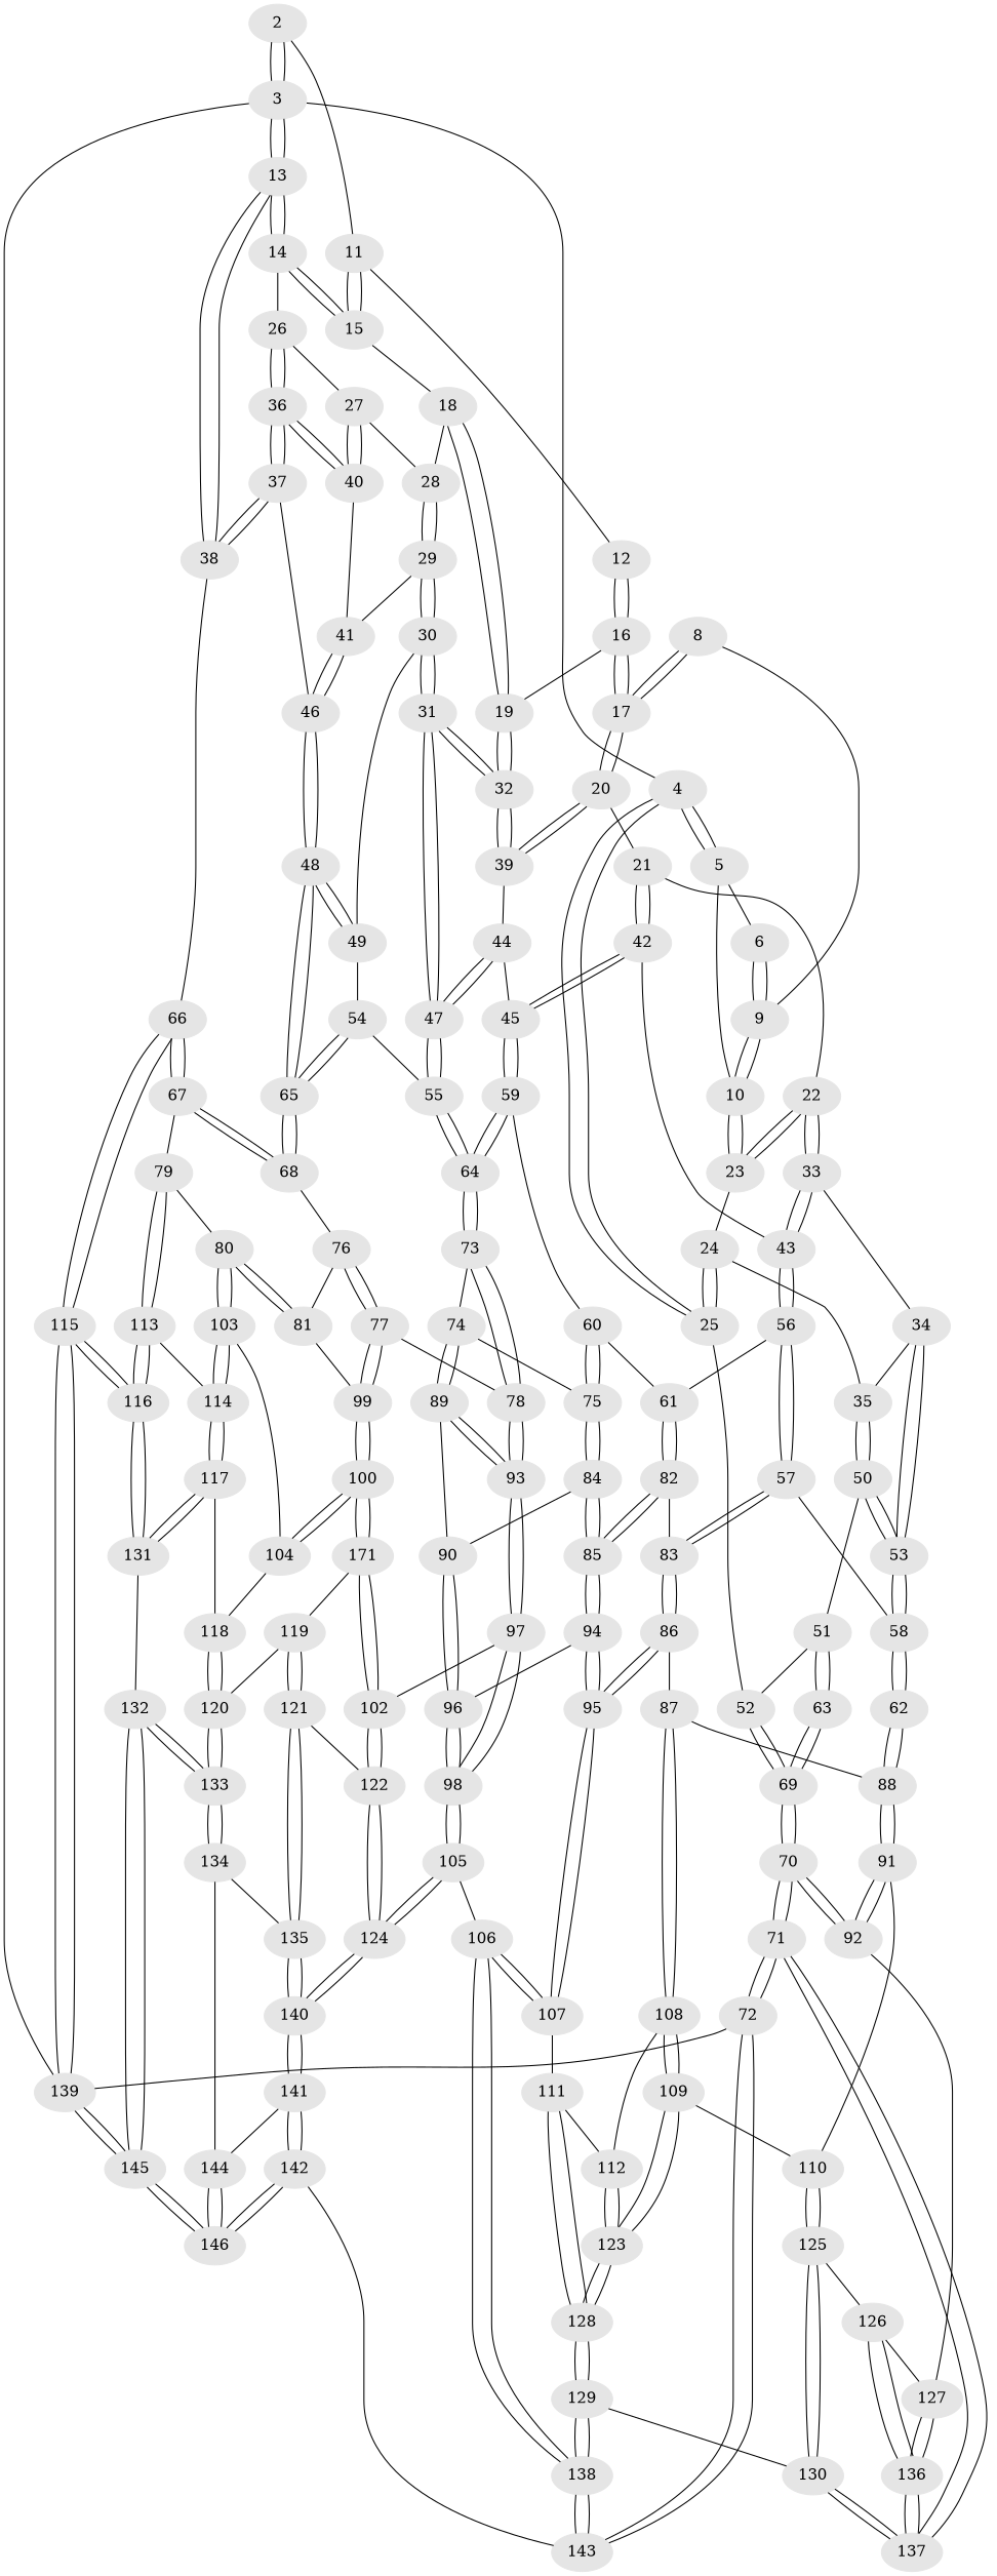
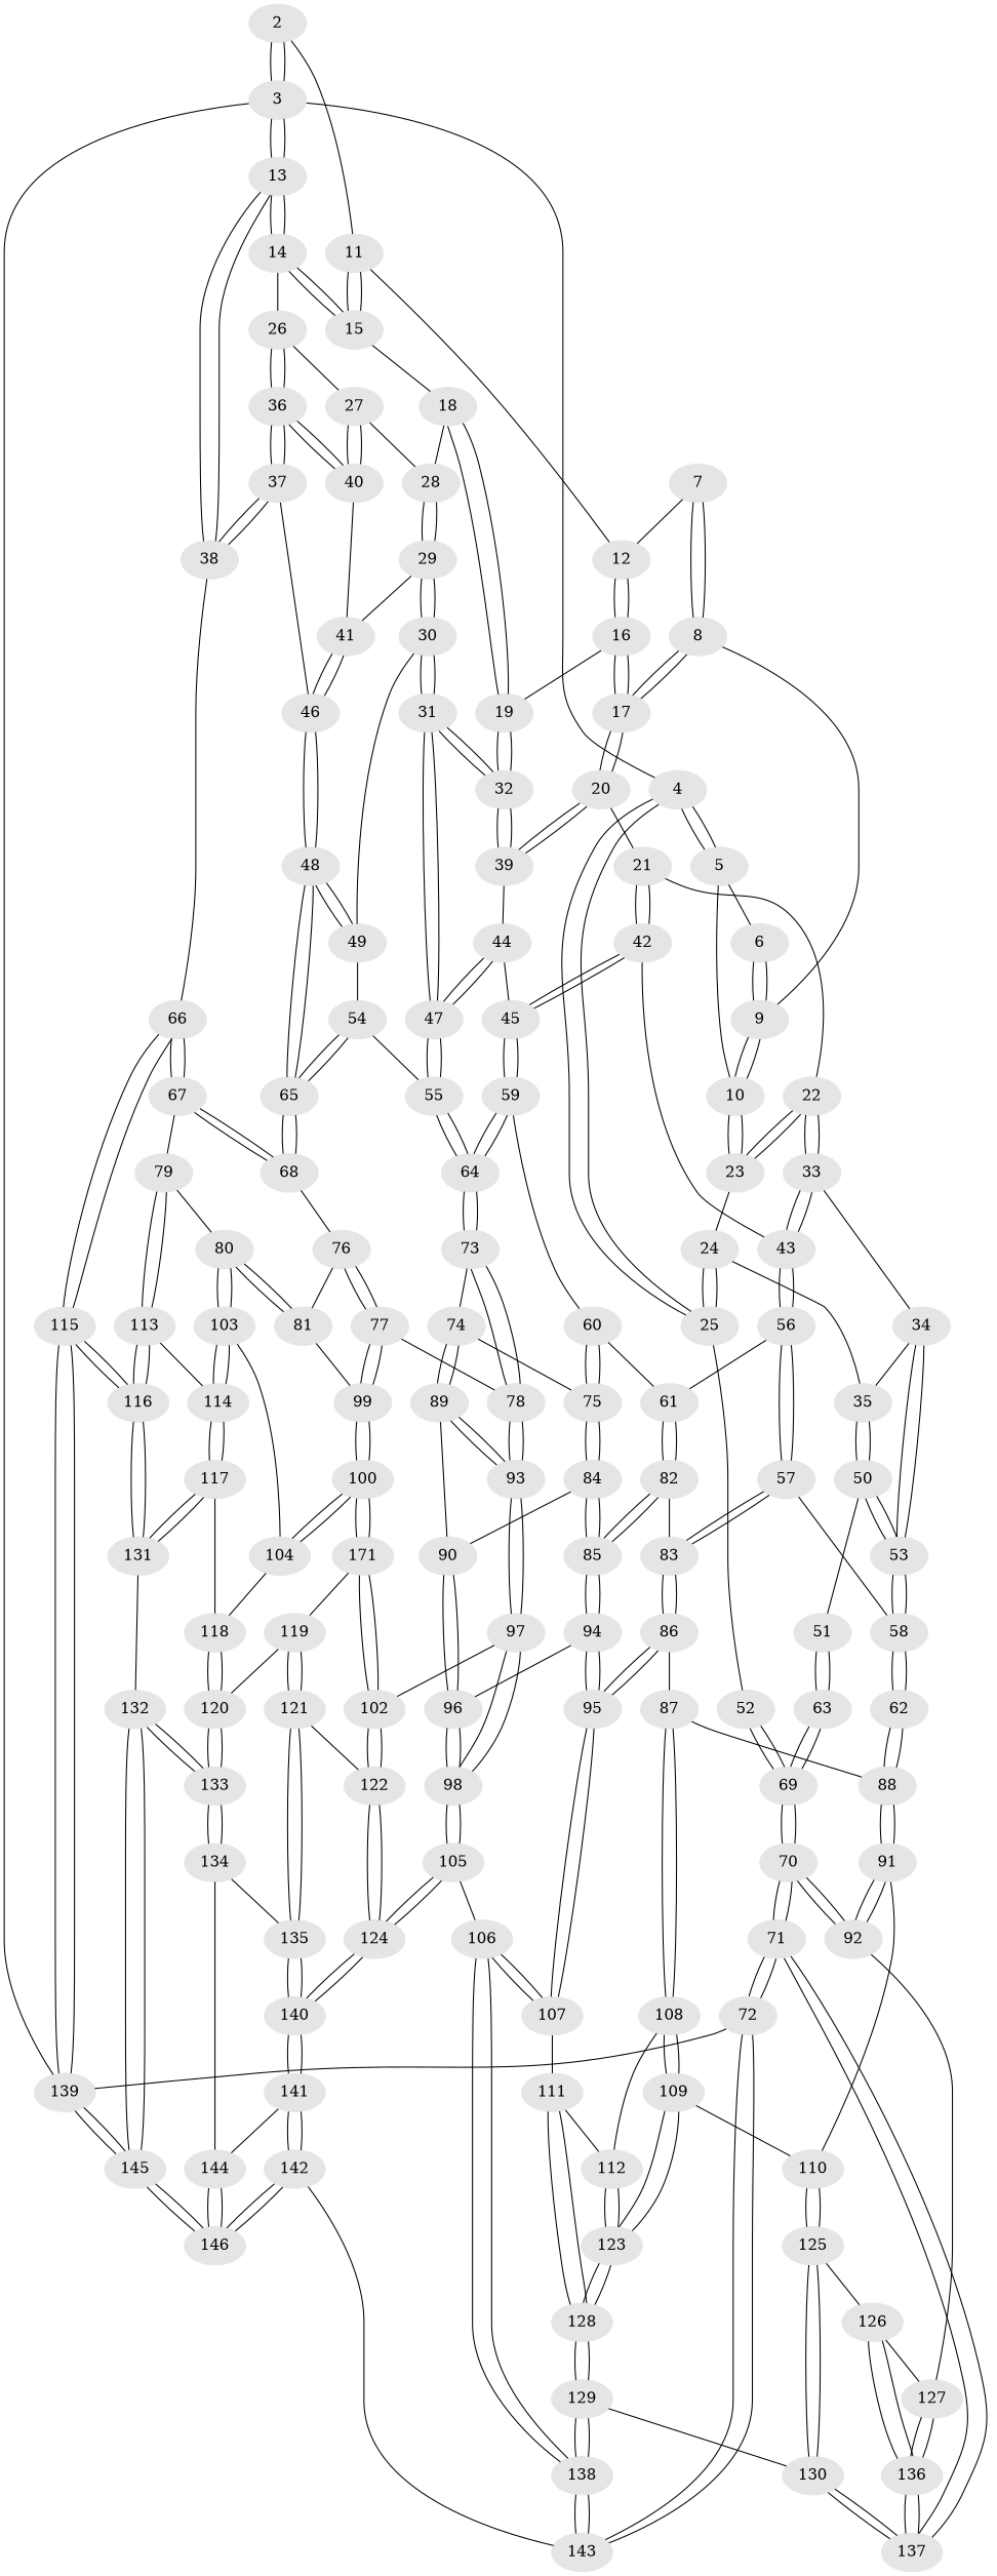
  graph {
    node [color=gray90 style=filled]
    2
    3
    11
+   7
    8
    12
    4
    13
    139
    15
    5
    25
    14
    38
    145
    6
    10
    52
    72
    143
    9
    23
    17
    16
    20
    24
    18
    19
    26
    66
    27
    36
    28
    32
    21
    39
    29
    22
    42
    44
    33
    43
    45
    34
    35
    50
    69
    40
    37
    41
    30
    31
    49
    46
    47
    54
    55
    53
    56
    58
    51
    48
    67
    115
    59
    57
    61
    64
    60
    65
    68
    63
    70
    62
    73
    83
    82
    86
    88
    75
    84
    85
    91
    74
    78
    76
    79
    116
    80
    113
    77
    81
    71
    92
    137
    127
    89
    93
    90
    99
    100
    97
    103
    114
    104
    94
    87
    95
    96
    108
    107
    109
    112
    110
    98
    125
    136
    102
    111
    105
    122
    106
    124
    n124 [label=171]
    119
    118
    120
    121
    117
    138
    140
    128
    123
    126
    130
    129
    131
    132
    133
    135
    134
    141
    146
    144
    142
    2 -- 3
    2 -- 3
    2 -- 11
    3 -- 4
    3 -- 13
    3 -- 13
    3 -- 139
    11 -- 12
    11 -- 15
    11 -- 15
+   7 -- 8
+   7 -- 8
+   7 -- 12
    8 -- 9
    8 -- 17
    8 -- 17
    12 -- 16
    12 -- 16
    4 -- 5
    4 -- 5
    4 -- 25
    4 -- 25
    13 -- 14
    13 -- 14
    13 -- 38
    13 -- 38
    139 -- 145
    139 -- 145
    15 -- 18
    5 -- 6
    5 -- 10
    25 -- 52
    14 -- 15
    14 -- 15
    14 -- 26
    38 -- 66
    145 -- 146
    145 -- 146
    6 -- 9
    6 -- 9
    10 -- 23
    10 -- 23
    52 -- 69
    52 -- 69
    72 -- 139
    72 -- 143
    72 -- 143
    9 -- 10
    9 -- 10
    23 -- 24
    17 -- 20
    17 -- 20
    16 -- 17
    16 -- 17
    16 -- 19
    20 -- 21
    20 -- 39
    20 -- 39
    24 -- 25
    24 -- 25
    24 -- 35
    18 -- 19
    18 -- 19
    18 -- 28
    19 -- 32
    19 -- 32
    26 -- 27
    26 -- 36
    26 -- 36
    66 -- 67
    66 -- 67
    66 -- 115
    66 -- 115
    27 -- 28
    27 -- 40
    27 -- 40
    36 -- 40
    36 -- 40
    36 -- 37
    36 -- 37
    28 -- 29
    28 -- 29
    32 -- 39
    32 -- 39
    21 -- 22
    21 -- 42
    21 -- 42
    39 -- 44
    29 -- 41
    29 -- 30
    29 -- 30
    22 -- 23
    22 -- 23
    22 -- 33
    22 -- 33
    42 -- 43
    42 -- 45
    42 -- 45
    44 -- 45
    44 -- 47
    44 -- 47
    33 -- 43
    33 -- 43
    33 -- 34
    43 -- 56
    43 -- 56
    45 -- 59
    45 -- 59
    34 -- 35
    34 -- 53
    34 -- 53
    35 -- 50
    35 -- 50
    50 -- 53
    50 -- 53
    50 -- 51
    69 -- 70
    69 -- 70
    40 -- 41
    37 -- 38
    37 -- 38
    37 -- 46
    41 -- 46
    41 -- 46
    30 -- 31
    30 -- 31
    30 -- 49
    31 -- 32
    31 -- 32
    31 -- 47
    31 -- 47
    49 -- 54
    46 -- 48
    46 -- 48
    47 -- 55
    47 -- 55
    54 -- 55
    54 -- 65
    54 -- 65
    55 -- 64
    55 -- 64
    53 -- 58
    53 -- 58
    56 -- 57
    56 -- 57
    56 -- 61
    58 -- 62
    58 -- 62
-   51 -- 52
    51 -- 63
    51 -- 63
    48 -- 49
    48 -- 49
    48 -- 65
    48 -- 65
    67 -- 68
    67 -- 68
    67 -- 79
    115 -- 139
    115 -- 139
    115 -- 116
    115 -- 116
    59 -- 64
    59 -- 64
    59 -- 60
    57 -- 58
    57 -- 83
    57 -- 83
    61 -- 82
    61 -- 82
    64 -- 73
    64 -- 73
    60 -- 61
    60 -- 75
    60 -- 75
    65 -- 68
    65 -- 68
    68 -- 76
    63 -- 69
    63 -- 69
    70 -- 71
    70 -- 71
    70 -- 92
    70 -- 92
    62 -- 88
    62 -- 88
    73 -- 74
    73 -- 78
    73 -- 78
    83 -- 86
    83 -- 86
    82 -- 83
    82 -- 85
    82 -- 85
    86 -- 87
    86 -- 95
    86 -- 95
    88 -- 91
    88 -- 91
    75 -- 84
    75 -- 84
    84 -- 85
    84 -- 85
    84 -- 90
    85 -- 94
    85 -- 94
    91 -- 92
    91 -- 92
    91 -- 110
    74 -- 75
    74 -- 89
    74 -- 89
    78 -- 93
    78 -- 93
    76 -- 77
    76 -- 77
    76 -- 81
    79 -- 80
    79 -- 113
    79 -- 113
    116 -- 131
    116 -- 131
    80 -- 81
    80 -- 81
    80 -- 103
    80 -- 103
    113 -- 116
    113 -- 116
    113 -- 114
    77 -- 78
    77 -- 99
    77 -- 99
    81 -- 99
    71 -- 72
    71 -- 72
    71 -- 137
    71 -- 137
    92 -- 127
    127 -- 136
    127 -- 136
    89 -- 93
    89 -- 93
    89 -- 90
    93 -- 97
    93 -- 97
    90 -- 96
    90 -- 96
    99 -- 100
    99 -- 100
    100 -- 104
    100 -- 104
    100 -- n124
    100 -- n124
    97 -- 98
    97 -- 98
    97 -- 102
    103 -- 114
    103 -- 114
    103 -- 104
    114 -- 117
    114 -- 117
    104 -- 118
    94 -- 95
    94 -- 95
    94 -- 96
    87 -- 88
    87 -- 108
    87 -- 108
    95 -- 107
    95 -- 107
    96 -- 98
    96 -- 98
    108 -- 109
    108 -- 109
    108 -- 112
    107 -- 111
    109 -- 110
    109 -- 123
    109 -- 123
    112 -- 123
    112 -- 123
    110 -- 125
    110 -- 125
    98 -- 105
    98 -- 105
    125 -- 126
    125 -- 130
    125 -- 130
    136 -- 137
    136 -- 137
    102 -- 122
    102 -- 122
    111 -- 112
    111 -- 128
    111 -- 128
    105 -- 106
    105 -- 124
    105 -- 124
    122 -- 124
    122 -- 124
    106 -- 107
    106 -- 107
    106 -- 138
    106 -- 138
    124 -- 140
    124 -- 140
    n124 -- 102
    n124 -- 102
    n124 -- 119
    119 -- 120
    119 -- 121
    119 -- 121
    118 -- 120
    118 -- 120
    120 -- 133
    120 -- 133
    121 -- 122
    121 -- 135
    121 -- 135
    117 -- 118
    117 -- 131
    117 -- 131
    138 -- 143
    138 -- 143
    140 -- 141
    140 -- 141
    128 -- 129
    128 -- 129
    123 -- 128
    123 -- 128
    126 -- 127
    126 -- 136
    126 -- 136
    130 -- 137
    130 -- 137
    129 -- 138
    129 -- 138
    129 -- 130
    131 -- 132
    132 -- 145
    132 -- 145
    132 -- 133
    132 -- 133
    133 -- 134
    133 -- 134
    135 -- 140
    135 -- 140
    134 -- 135
    134 -- 144
    141 -- 144
    141 -- 142
    141 -- 142
    144 -- 146
    144 -- 146
    142 -- 143
    142 -- 146
    142 -- 146
  }
